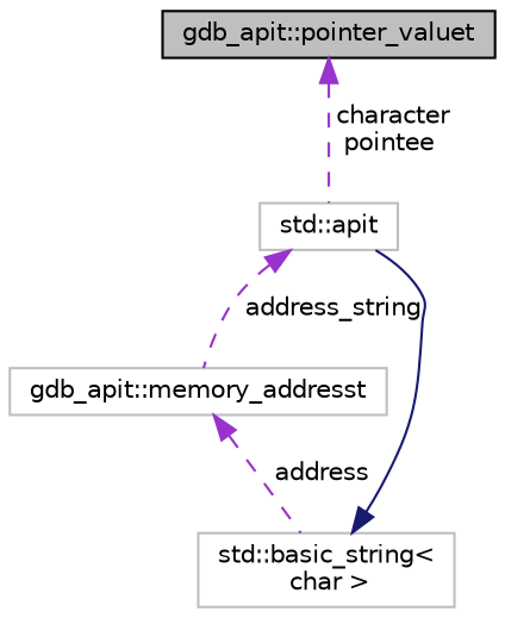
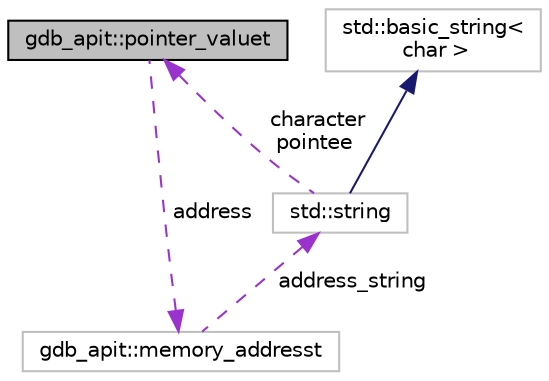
  digraph {
    node [color=grey75 fontname=Helvetica fontsize=10 shape=record]
    edge [color=darkorchid3 dir=back fontname=Helvetica fontsize=10 labelfontname=Helvetica labelfontsize=10 style=dashed]
    n1 [color=black fillcolor=grey75 fontcolor=black height=0.2 label="gdb_apit::pointer_valuet" style=filled width=0.4]
-   n2 [height=0.2 label="std::apit" width=0.4]
+   n2 [height=0.2 label="std::string" width=0.4]
    n3 [height=0.2 label="gdb_apit::memory_addresst" width=0.4]
    n4 [height=0.2 label="std::basic_string\<\l char \>" width=0.4]
    n1 -> n2 [label=" character\npointee"]
    n2 -> n3 [label=" address_string"]
-   n3 -> n4 [label=" address"]
+   n3 -> n1 [label=" address"]
    n4 -> n2 [color=midnightblue style=solid]
  }
